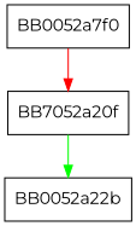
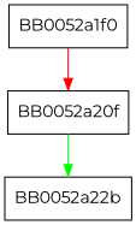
  digraph {
    fontname=Montserrat
    splines=ortho
    node [fontname=Montserrat shape=box]
    edge [fontname=Montserrat]
-   BB0052a1f0 [label=BB0052a7f0]
-   BB0052a20f [label=BB7052a20f]
+   BB0052a1f0
+   BB0052a20f
    BB0052a22b
    BB0052a1f0 -> BB0052a20f [color=red]
    BB0052a20f -> BB0052a22b [color=green]
  }
